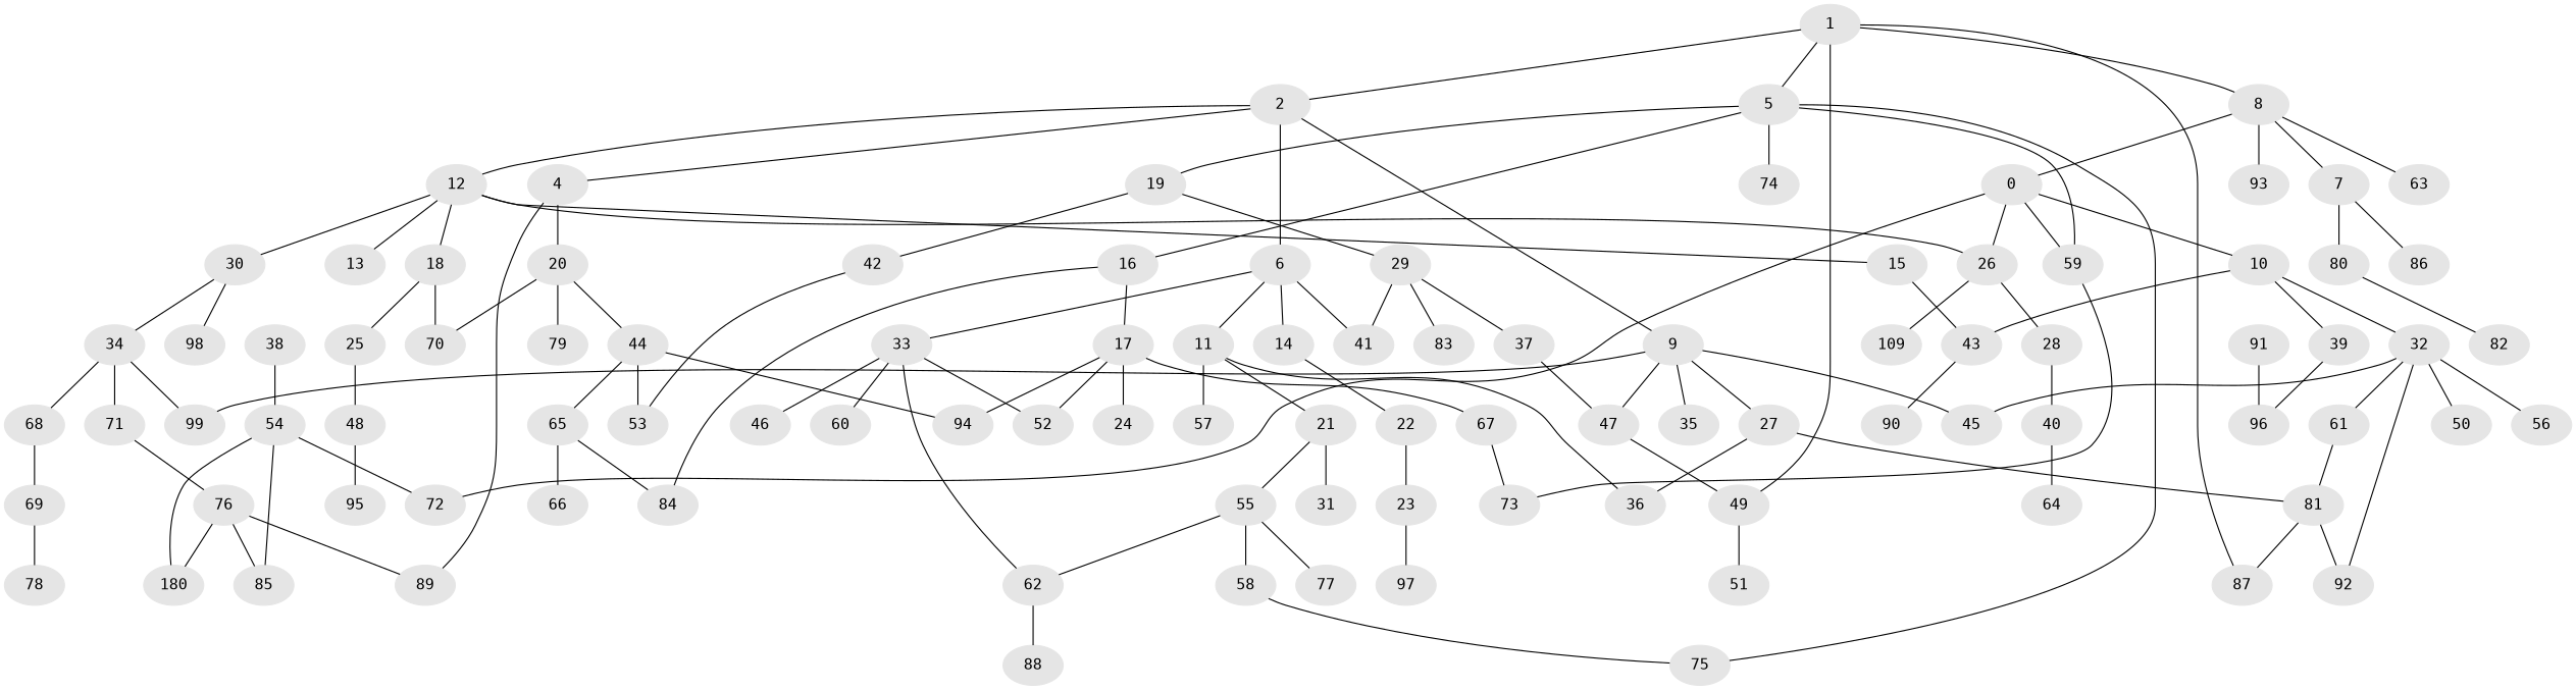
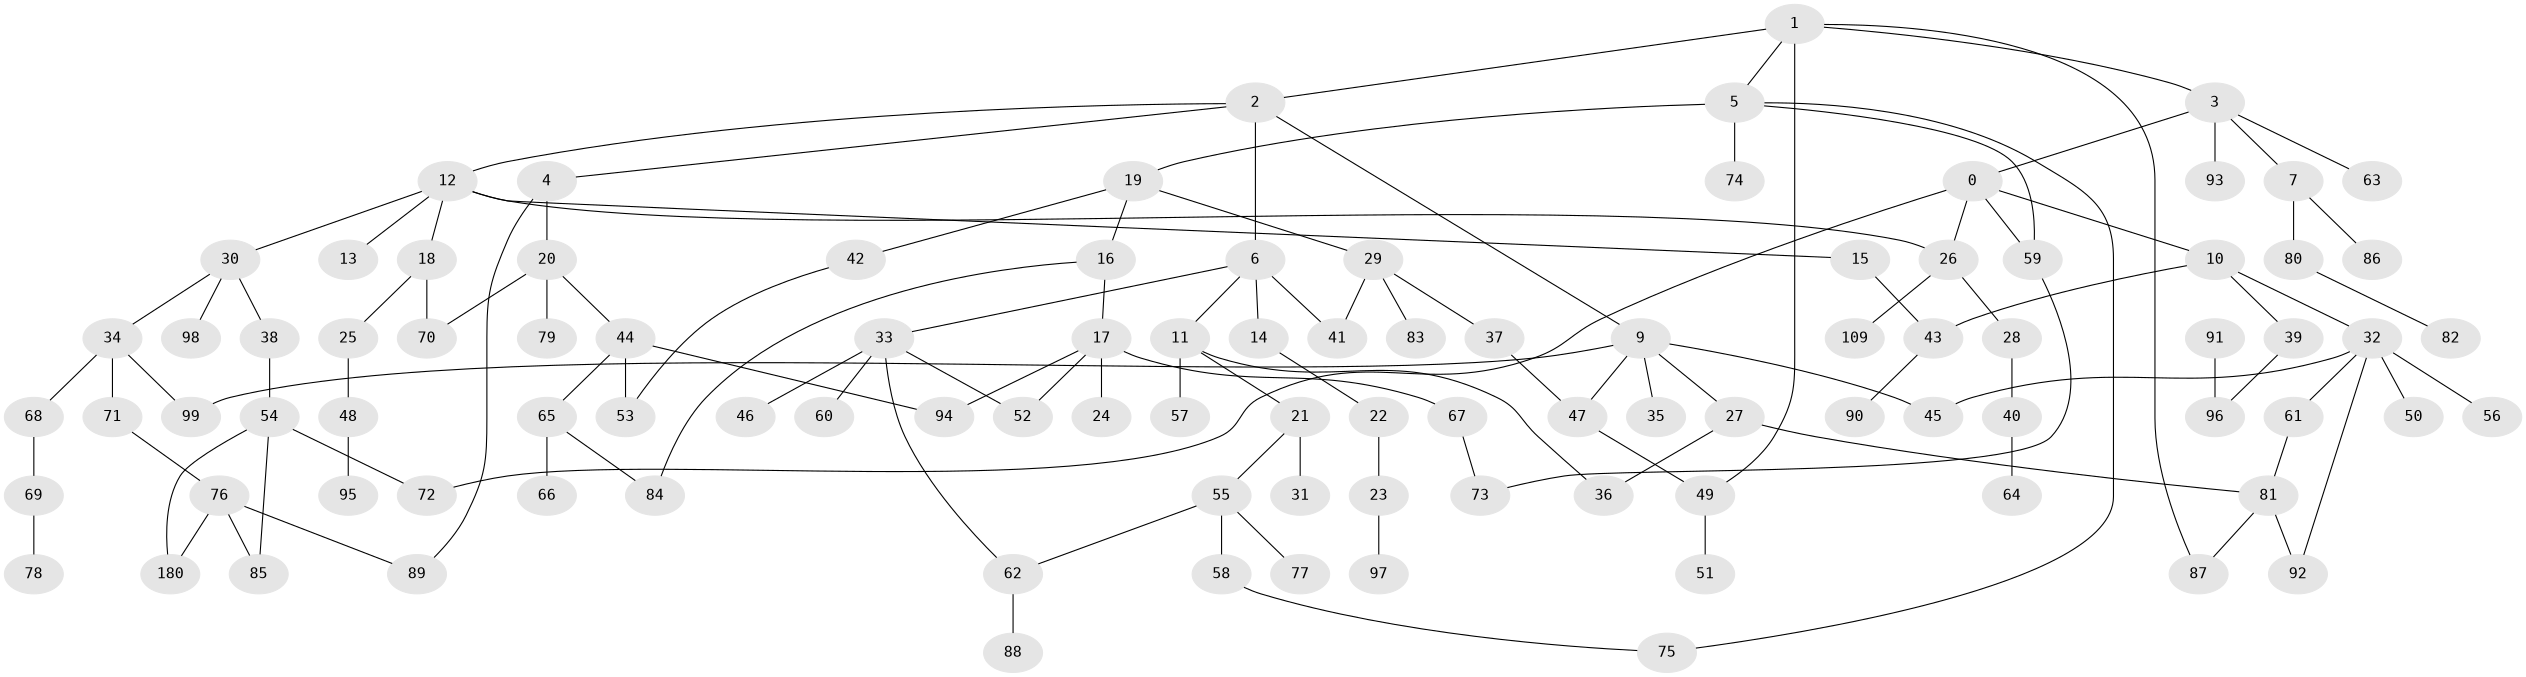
  graph {
    fontname="DejaVu Sans Mono"
    node [color=gray90 fontname="DejaVu Sans Mono" style=filled]
    edge [fontname="DejaVu Sans Mono"]
    1
    2
-   3 [label=8]
+   3
    5
    49
    87
    4
    6
    9
    12
    7
    n12 [label=0]
    63
    93
    16
    19
    59
    74
    75
    51
    20
    89
    11
    14
    33
    41
    27
    35
    45
    47
    99
    26
    13
    15
    18
    30
    80
    86
    10
    72
    70
    44
    79
    65
    84
    66
    17
    29
    42
    73
    21
    36
    57
    22
    52
    46
    60
    62
    82
    32
    39
    43
    28
    n64 [label=109]
    81
    50
    56
    61
    92
    96
    90
    31
    55
    25
    34
    38
    98
    23
    24
    67
    94
    48
    37
    83
    53
    58
    77
    97
    95
    40
    64
    68
    71
    54
    88
    69
    76
    85
    n99 [label=180]
    91
    78
    1 -- 2
    1 -- 3
    1 -- 5
    1 -- 49
    1 -- 87
    2 -- 4
    2 -- 6
    2 -- 9
    2 -- 12
    3 -- 7
    3 -- n12
    3 -- 63
    3 -- 93
-   5 -- 16
+   19 -- 16
    5 -- 19
    5 -- 59
    5 -- 74
    5 -- 75
    49 -- 51
    4 -- 20
    4 -- 89
    6 -- 11
    6 -- 14
    6 -- 33
    6 -- 41
    9 -- 27
    9 -- 35
    9 -- 45
    9 -- 47
    9 -- 99
    12 -- 26
    12 -- 13
    12 -- 15
    12 -- 18
    12 -- 30
    7 -- 80
    7 -- 86
    n12 -- 59
    n12 -- 26
    n12 -- 10
    n12 -- 72
    16 -- 84
    16 -- 17
    19 -- 29
    19 -- 42
    59 -- 73
    20 -- 70
    20 -- 44
    20 -- 79
    11 -- 21
    11 -- 36
    11 -- 57
    14 -- 22
    33 -- 52
    33 -- 46
    33 -- 60
    33 -- 62
    27 -- 36
    27 -- 81
    47 -- 49
    26 -- 28
    26 -- n64
    15 -- 43
    18 -- 70
    18 -- 25
    30 -- 34
+   30 -- 38
    30 -- 98
    80 -- 82
    10 -- 32
    10 -- 39
    10 -- 43
    44 -- 65
    44 -- 94
    44 -- 53
    65 -- 84
    65 -- 66
    17 -- 52
    17 -- 24
    17 -- 67
    17 -- 94
    29 -- 41
    29 -- 37
    29 -- 83
    42 -- 53
    21 -- 31
    21 -- 55
    22 -- 23
    62 -- 88
    32 -- 45
    32 -- 50
    32 -- 56
    32 -- 61
    32 -- 92
    39 -- 96
    43 -- 90
    28 -- 40
    81 -- 87
    81 -- 92
    61 -- 81
    55 -- 62
    55 -- 58
    55 -- 77
    25 -- 48
    34 -- 99
    34 -- 68
    34 -- 71
    38 -- 54
    23 -- 97
    67 -- 73
    48 -- 95
    37 -- 47
    58 -- 75
    40 -- 64
    68 -- 69
    71 -- 76
    54 -- 72
    54 -- 85
    54 -- n99
    69 -- 78
    76 -- 89
    76 -- 85
    76 -- n99
    91 -- 96
  }
